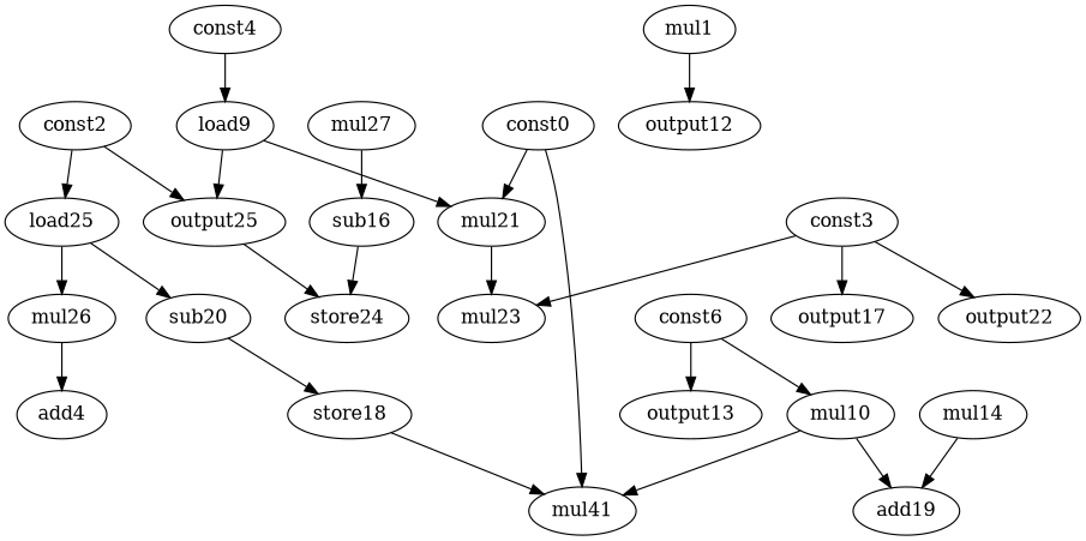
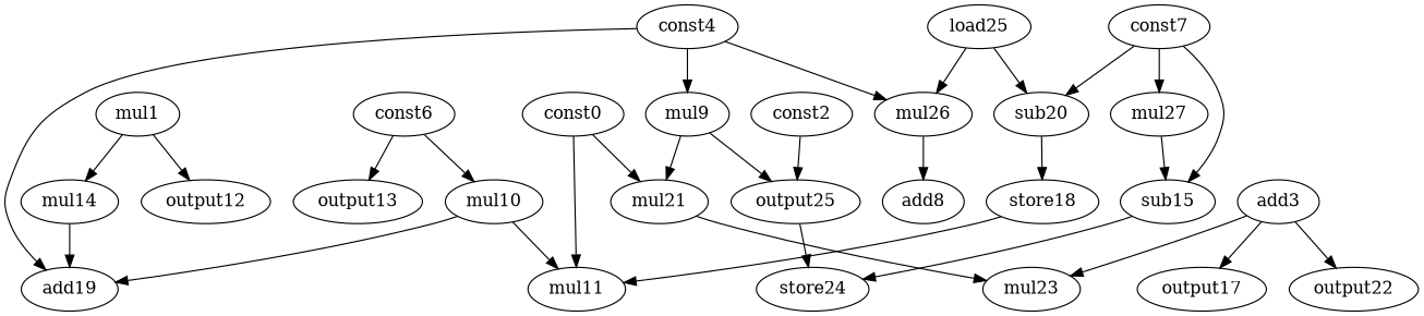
  digraph {
    node [opcode=const]
    edge [operand=0]
    const0
-   mul11 [opcode=mul label=mul41]
+   mul11 [opcode=mul]
    mul21 [opcode=mul]
    mul23 [opcode=mul]
    n5 [label=mul1]
    output12 [opcode=output]
    mul14 [opcode=mul]
    add19 [opcode=add]
    const2
    n10 [label=load25 opcode=load]
    n11 [label=output25 opcode=add]
    mul26 [opcode=mul]
    sub20 [opcode=sub]
    store24 [opcode=store]
-   const3
+   const3 [label=add3]
    output17 [opcode=output]
    output22 [opcode=output]
    const4
-   load9 [opcode=load]
-   add8 [opcode=add label=add4]
+   load9 [opcode=load label=mul9]
+   add8 [opcode=add]
    const6
    mul10 [opcode=mul]
    output13 [opcode=output]
-   sub16 [opcode=sub]
+   const7
+   sub16 [opcode=sub label=sub15]
    mul27 [opcode=mul]
    store18 [opcode=store]
    const0 -> mul11
    const0 -> mul21
    mul21 -> mul23 [operand=1]
    n5 -> output12
+   n5 -> mul14 [operand=1]
    mul14 -> add19 [operand=1]
-   const2 -> n10
    const2 -> n11 [operand=1]
    n10 -> mul26 [operand=1]
    n10 -> sub20 [operand=1]
    n11 -> store24 [operand=1]
    mul26 -> add8
    sub20 -> store18 [operand=1]
    const3 -> mul23
    const3 -> output17
    const3 -> output22
+   const4 -> add19
+   const4 -> mul26
    const4 -> load9
    load9 -> mul21 [operand=1]
    load9 -> n11
    const6 -> mul10 [operand=1]
    const6 -> output13
    mul10 -> mul11 [operand=1]
    mul10 -> add19
+   const7 -> sub20
+   const7 -> sub16 [operand=1]
+   const7 -> mul27 [operand=1]
    sub16 -> store24
    mul27 -> sub16
    store18 -> mul11
  }
